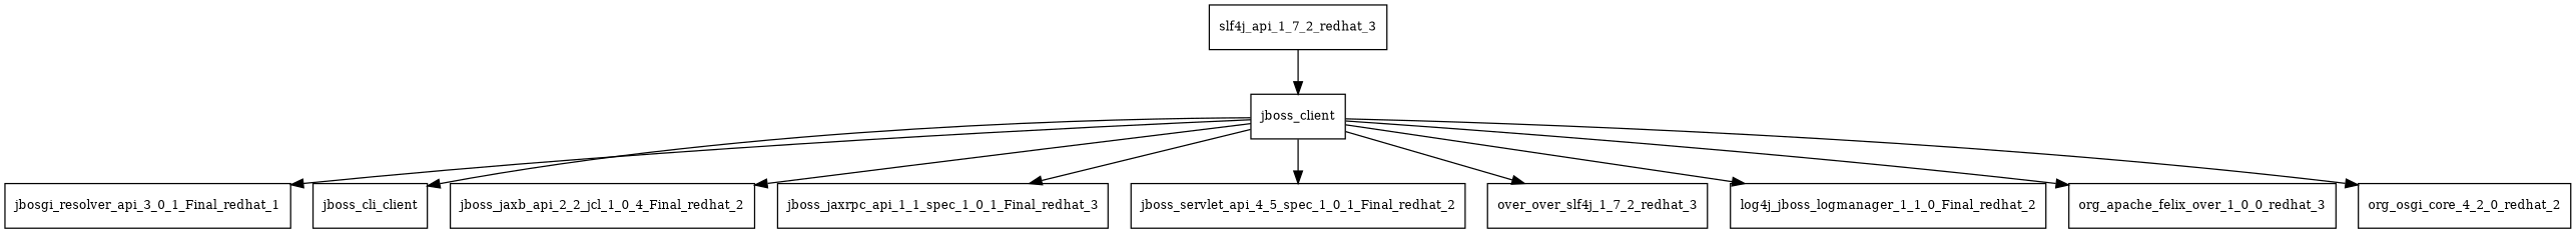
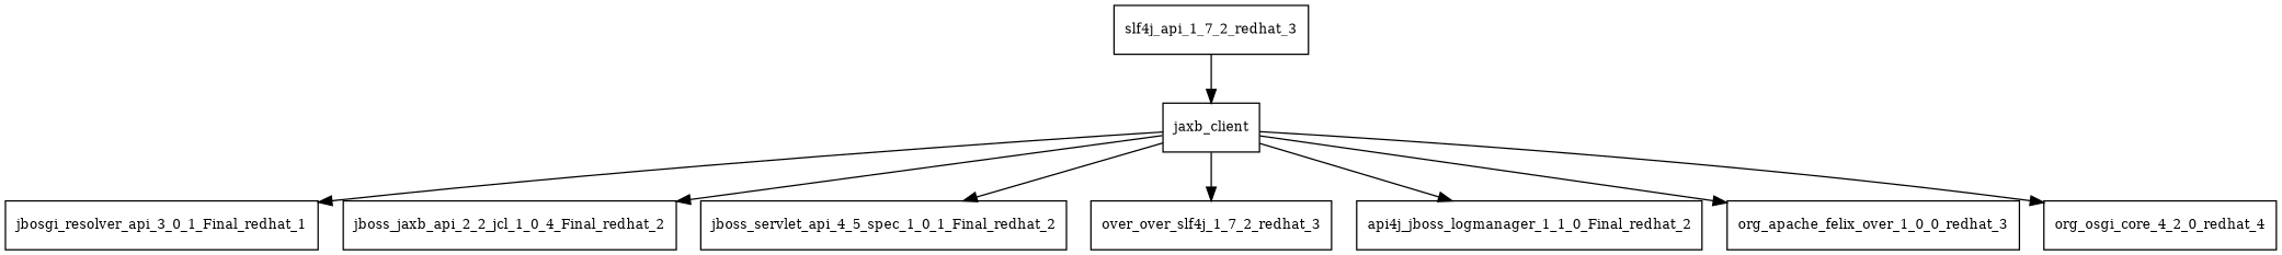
  digraph {
    node [fontsize=10.0 shape=box]
-   jboss_client
+   jboss_client [label=jaxb_client]
    jbosgi_resolver_api_3_0_1_Final_redhat_1
-   jboss_cli_client
    n4 [label=jboss_jaxb_api_2_2_jcl_1_0_4_Final_redhat_2]
-   jboss_jaxrpc_api_1_1_spec_1_0_1_Final_redhat_3
    n6 [label=jboss_servlet_api_4_5_spec_1_0_1_Final_redhat_2]
    n7 [label=over_over_slf4j_1_7_2_redhat_3]
-   log4j_jboss_logmanager_1_1_0_Final_redhat_2
+   log4j_jboss_logmanager_1_1_0_Final_redhat_2 [label=api4j_jboss_logmanager_1_1_0_Final_redhat_2]
    n9 [label=org_apache_felix_over_1_0_0_redhat_3]
-   org_osgi_core_4_2_0_redhat_4 [label=org_osgi_core_4_2_0_redhat_2]
+   org_osgi_core_4_2_0_redhat_4
    slf4j_api_1_7_2_redhat_3
    jboss_client -> jbosgi_resolver_api_3_0_1_Final_redhat_1
-   jboss_client -> jboss_cli_client
    jboss_client -> n4
-   jboss_client -> jboss_jaxrpc_api_1_1_spec_1_0_1_Final_redhat_3
    jboss_client -> n6
    jboss_client -> n7
    jboss_client -> log4j_jboss_logmanager_1_1_0_Final_redhat_2
    jboss_client -> n9
    jboss_client -> org_osgi_core_4_2_0_redhat_4
    slf4j_api_1_7_2_redhat_3 -> jboss_client
  }
